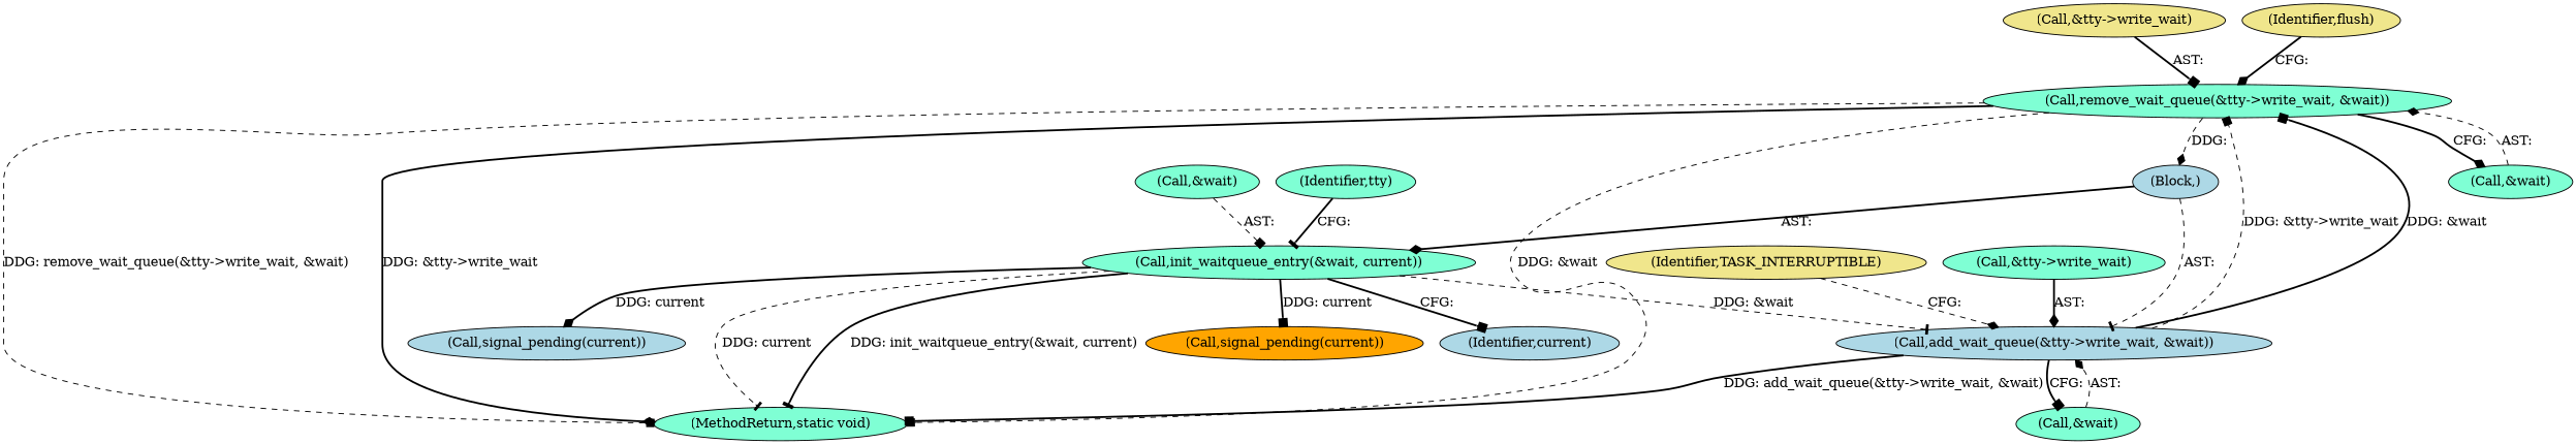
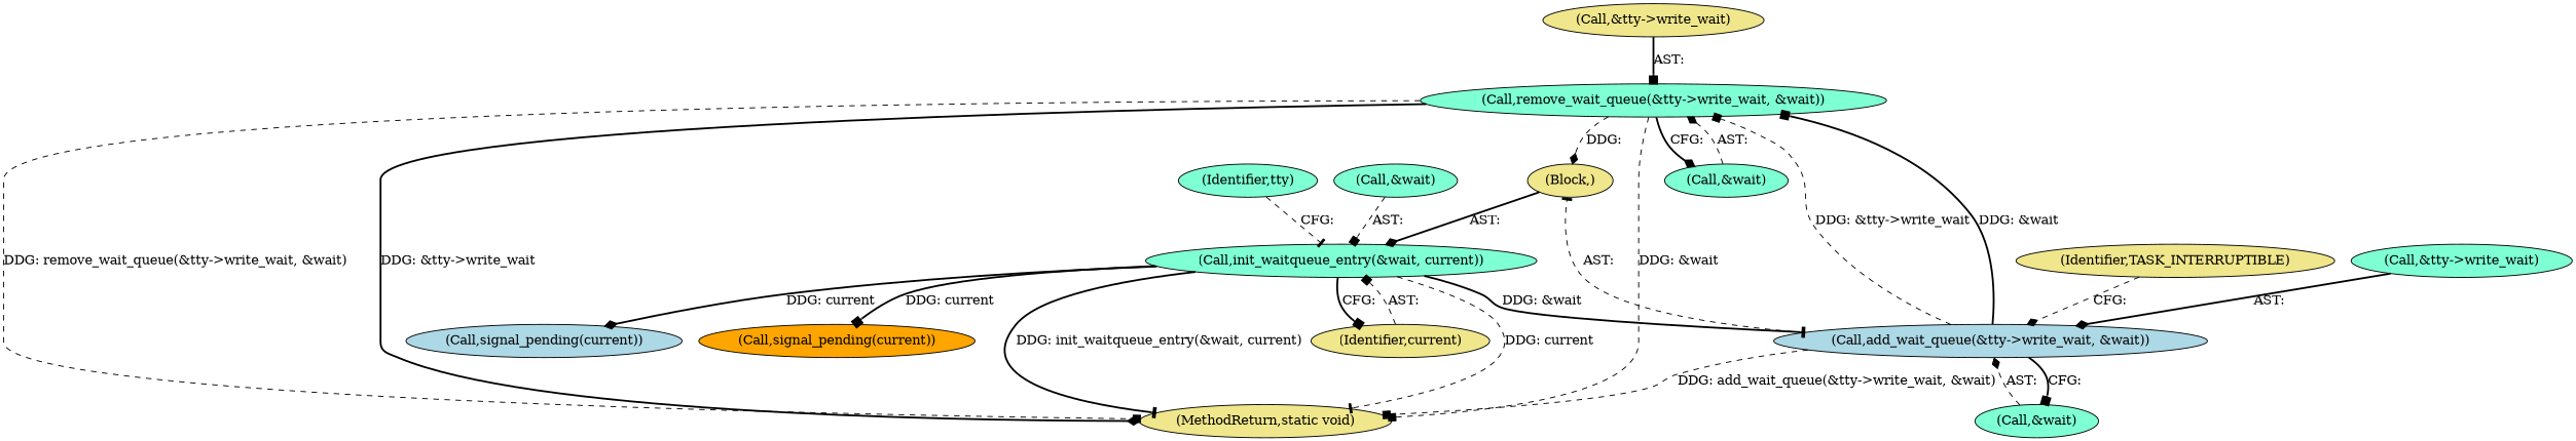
  digraph {
    node [fillcolor=aquamarine style=filled]
    edge [arrowhead=box style=dashed]
    n1 [label="(Call,remove_wait_queue(&tty->write_wait, &wait))"]
-   n2 [label="(MethodReturn,static void)"]
-   n3 [fillcolor=lightblue label="(Block,)"]
+   n2 [fillcolor=khaki label="(MethodReturn,static void)"]
+   n3 [fillcolor=khaki label="(Block,)"]
    n4 [label="(Call,&wait)"]
    n5 [label="(Call,init_waitqueue_entry(&wait, current))"]
    n6 [fillcolor=lightblue label="(Call,add_wait_queue(&tty->write_wait, &wait))"]
    n7 [label="(Call,&wait)"]
-   n8 [fillcolor=lightblue label="(Identifier,current)"]
+   n8 [fillcolor=khaki label="(Identifier,current)"]
    n9 [fillcolor=lightblue label="(Call,signal_pending(current))"]
    n10 [fillcolor=orange label="(Call,signal_pending(current))"]
    n11 [fillcolor=khaki label="(Call,&tty->write_wait)"]
-   n12 [fillcolor=khaki label="(Identifier,flush)"]
    n13 [label="(Call,&wait)"]
    n14 [fillcolor=khaki label="(Identifier,TASK_INTERRUPTIBLE)"]
    n15 [label="(Identifier,tty)"]
    n16 [label="(Call,&tty->write_wait)"]
    n1 -> n2 [label="DDG: remove_wait_queue(&tty->write_wait, &wait)"]
    n1 -> n2 [arrowhead=diamond label="DDG: &tty->write_wait" style=bold]
    n1 -> n2 [label="DDG: &wait"]
    n1 -> n3 [arrowhead=diamond label="DDG: "]
    n1 -> n4 [arrowhead=diamond label="CFG: " style=bold]
    n3 -> n5 [arrowhead=diamond label="AST: " style=bold]
    n4 -> n1 [arrowhead=diamond label="AST: "]
    n5 -> n2 [arrowhead=tee label="DDG: init_waitqueue_entry(&wait, current)" style=bold]
    n5 -> n2 [arrowhead=tee label="DDG: current"]
-   n5 -> n6 [arrowhead=tee label="DDG: &wait"]
+   n5 -> n6 [arrowhead=tee label="DDG: &wait" style=bold]
    n5 -> n8 [label="CFG: " style=bold]
    n5 -> n9 [arrowhead=diamond label="DDG: current" style=bold]
    n5 -> n10 [label="DDG: current" style=bold]
    n6 -> n1 [label="DDG: &tty->write_wait"]
    n6 -> n1 [label="DDG: &wait" style=bold]
-   n6 -> n2 [label="DDG: add_wait_queue(&tty->write_wait, &wait)" style=bold]
-   n3 -> n6 [arrowhead=tee label="AST: "]
+   n6 -> n2 [label="DDG: add_wait_queue(&tty->write_wait, &wait)"]
+   n6 -> n3 [arrowhead=tee label="AST: "]
    n6 -> n7 [label="CFG: " style=bold]
    n7 -> n6 [arrowhead=diamond label="AST: "]
+   n8 -> n5 [label="AST: "]
    n11 -> n1 [label="AST: " style=bold]
-   n12 -> n1 [arrowhead=diamond label="CFG: " style=bold]
    n13 -> n5 [label="AST: "]
    n14 -> n6 [arrowhead=diamond label="CFG: "]
-   n15 -> n5 [arrowhead=tee label="CFG: " style=bold]
+   n15 -> n5 [arrowhead=tee label="CFG: "]
    n16 -> n6 [arrowhead=diamond label="AST: " style=bold]
  }
